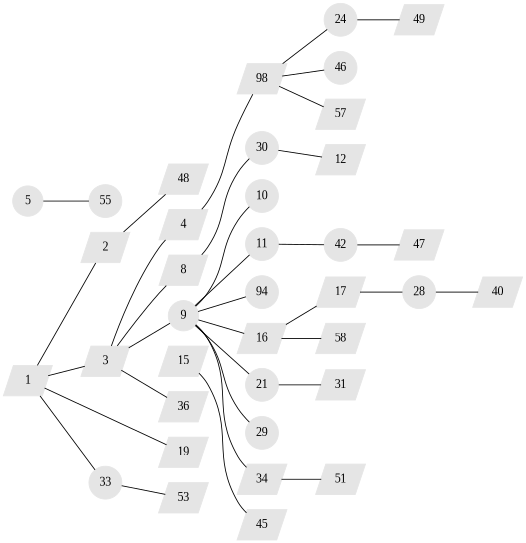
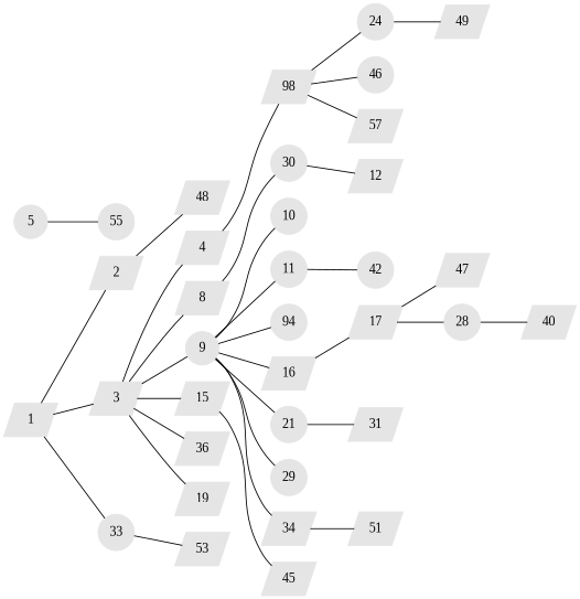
  graph {
    fontname="Liberation Serif"
    rankdir=LR
    node [color=gray90 fontname="Liberation Serif" shape=parallelogram style=filled]
    edge [fontname="Liberation Serif"]
    1 [super="+39"]
    2 [super="+25"]
    3 [super="+7"]
    33 [shape=circle super="+44"]
    48
    4
    8 [super="+27"]
    9 [shape=circle super="+13"]
    15 [super="+32"]
    19 [super="+35"]
    36
    53
    n13 [label=98 super="+20"]
    5 [shape=circle super="+6"]
    55 [shape=circle]
    30 [shape=circle]
    10 [shape=circle]
    11 [shape=circle super="+22"]
    n19 [label=94 shape=circle]
    16 [super="+50"]
    21 [shape=circle super="+23"]
    29 [shape=circle super="+43"]
    34 [super="+52"]
    45
    24 [shape=circle super="+38"]
    46 [shape=circle]
    57
    12
    42 [shape=circle super="+54"]
    17 [super="+26"]
-   58
    31
    51
    28 [shape=circle]
    47
    40 [super="+56"]
    49
    1 -- 2
    1 -- 3
    1 -- 33
    2 -- 48
    3 -- 4
    3 -- 8
    3 -- 9
-   1 -- 19
+   3 -- 15
+   3 -- 19
    3 -- 36
    33 -- 53
    4 -- n13
    8 -- 30
    9 -- 10
    9 -- 11
    9 -- n19
    9 -- 16
    9 -- 21
    9 -- 29
    9 -- 34
    15 -- 45
    n13 -- 24
    n13 -- 46
    n13 -- 57
    5 -- 55
    30 -- 12
    11 -- 42
    16 -- 17
-   16 -- 58
    21 -- 31
    34 -- 51
    24 -- 49
    17 -- 28
-   42 -- 47
+   17 -- 47
    28 -- 40
  }
